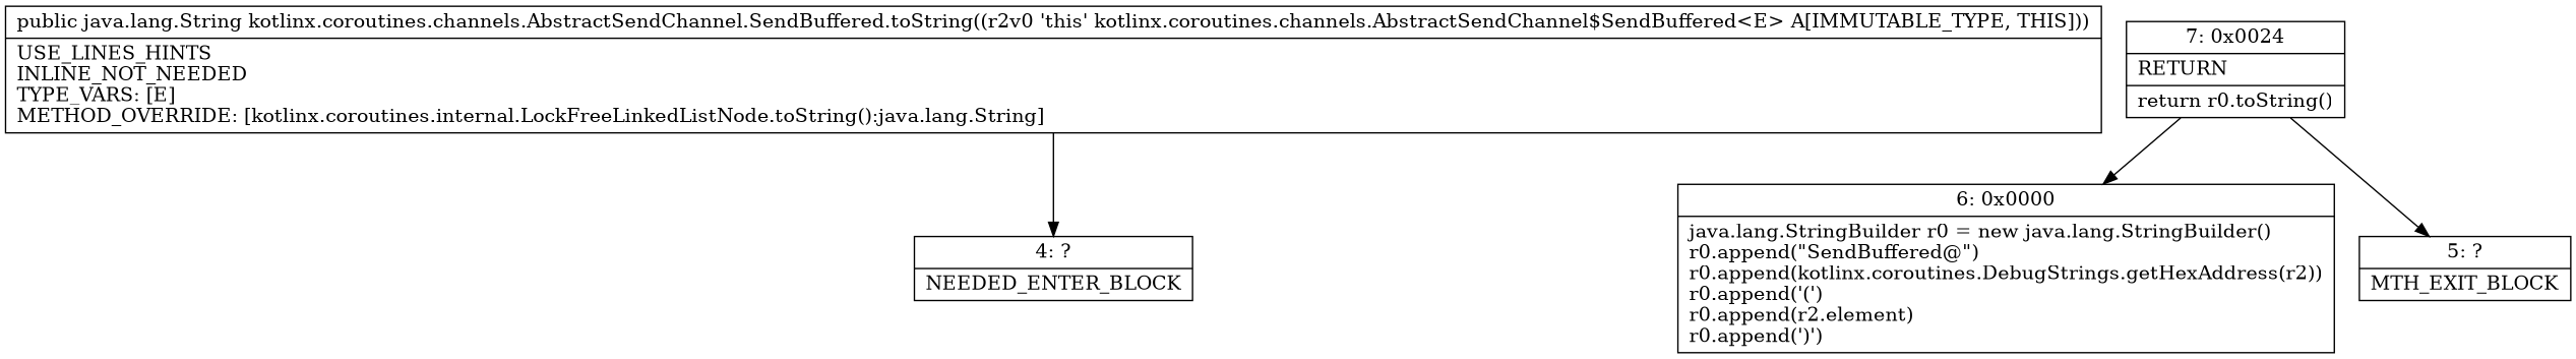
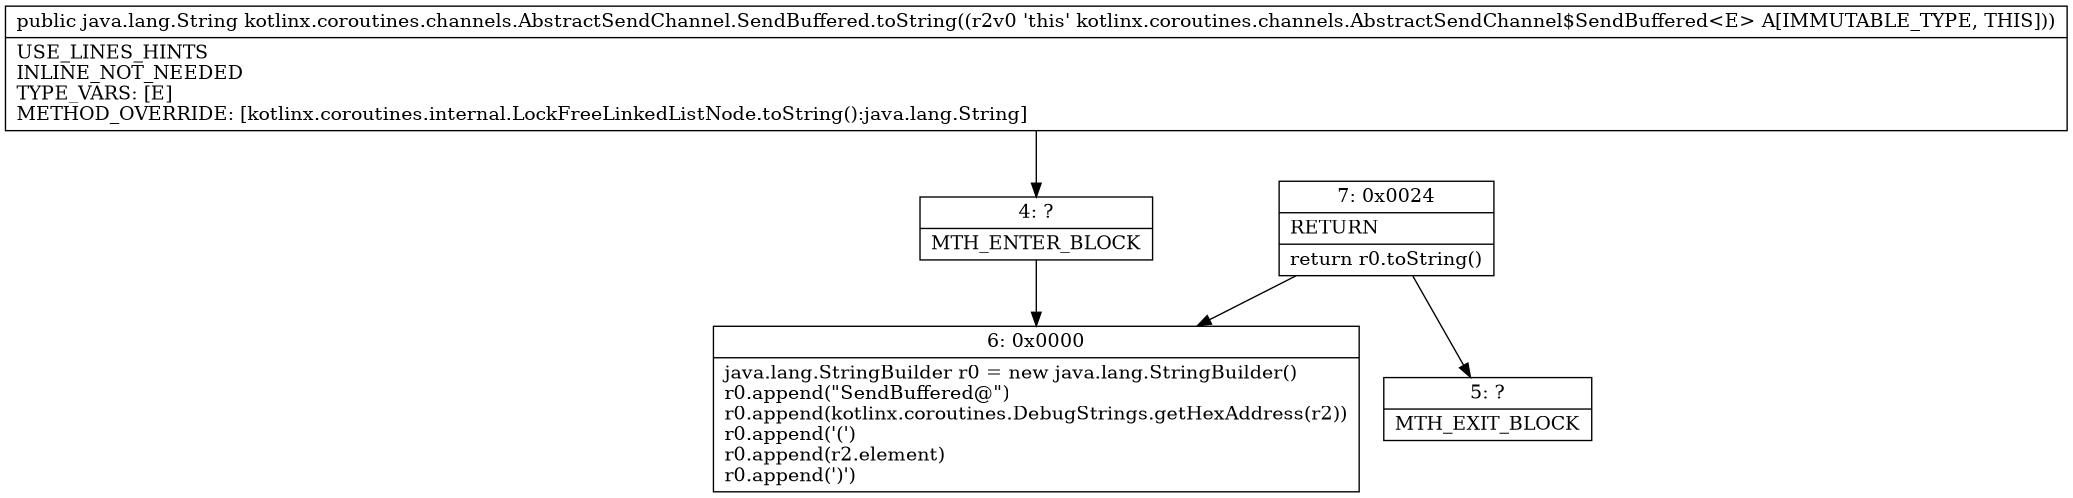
  digraph {
    node [shape=record]
-   n1 [label="{4\:\ ?|NEEDED_ENTER_BLOCK\l}"]
+   n1 [label="{4\:\ ?|MTH_ENTER_BLOCK\l}"]
    n2 [label="{6\:\ 0x0000|java.lang.StringBuilder r0 = new java.lang.StringBuilder()\lr0.append(\"SendBuffered@\")\lr0.append(kotlinx.coroutines.DebugStrings.getHexAddress(r2))\lr0.append('(')\lr0.append(r2.element)\lr0.append(')')\l}"]
    n3 [label="{7\:\ 0x0024|RETURN\l|return r0.toString()\l}"]
    n4 [label="{5\:\ ?|MTH_EXIT_BLOCK\l}"]
    n5 [label="{public java.lang.String kotlinx.coroutines.channels.AbstractSendChannel.SendBuffered.toString((r2v0 'this' kotlinx.coroutines.channels.AbstractSendChannel$SendBuffered\<E\> A[IMMUTABLE_TYPE, THIS]))  | USE_LINES_HINTS\lINLINE_NOT_NEEDED\lTYPE_VARS: [E]\lMETHOD_OVERRIDE: [kotlinx.coroutines.internal.LockFreeLinkedListNode.toString():java.lang.String]\l}"]
+   n1 -> n2
    n3 -> n2
    n3 -> n4
    n5 -> n1
  }
